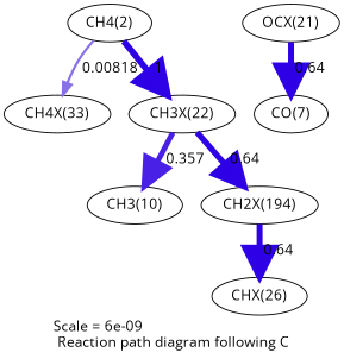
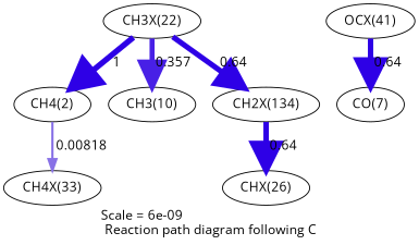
  digraph {
    fontname="Open Sans"
    label="Scale = 6e-09\l Reaction path diagram following C"
    node [fontname="Open Sans"]
    edge [arrowsize=2.83 color="0.7, 1.14, 0.9" fontname="Open Sans" penwidth=5.66]
    n1 [label="CH4(2)"]
    n2 [label="CH4X(33)"]
    n3 [label="CH3X(22)"]
    n4 [label="CH3(10)"]
-   n5 [label="CH2X(194)"]
+   n5 [label="CH2X(134)"]
    n6 [label="CHX(26)"]
-   n7 [label="OCX(21)"]
+   n7 [label="OCX(41)"]
    n8 [label="CO(7)"]
    n1 -> n2 [arrowsize=1.19 color="0.7, 0.508, 0.9" label=" 0.00818" penwidth=2.37]
-   n1 -> n3 [arrowsize=3 color="0.7, 1.5, 0.9" label=" 1" penwidth=6]
+   n3 -> n1 [arrowsize=3 color="0.7, 1.5, 0.9" label=" 1" penwidth=6]
    n3 -> n4 [arrowsize=2.61 color="0.7, 0.857, 0.9" label=" 0.357" penwidth=5.22]
    n3 -> n5 [label=" 0.64"]
    n5 -> n6 [label=" 0.64"]
    n7 -> n8 [label=" 0.64"]
  }
